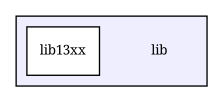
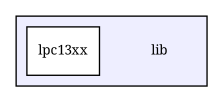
  digraph {
    compound=true
    fontname="Noto Serif"
    node [fontname="Noto Serif" fontsize=10]
    n1 [label=lib shape=plaintext]
-   n2 [color=black fillcolor=white label=lib13xx shape=box style=filled]
+   n2 [color=black fillcolor=white label=lpc13xx shape=box style=filled]
    subgraph cluster_1 {
      bgcolor="#eeeeff"
      pencolor=black
      n1
      n2
    }
  }
